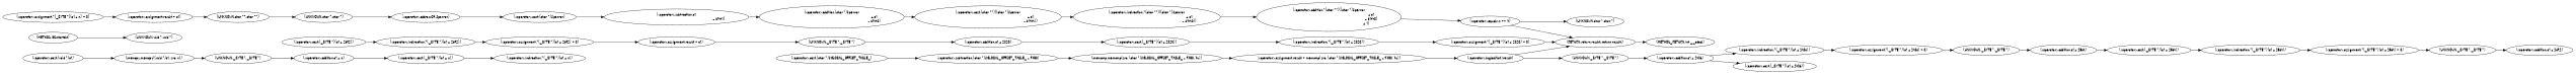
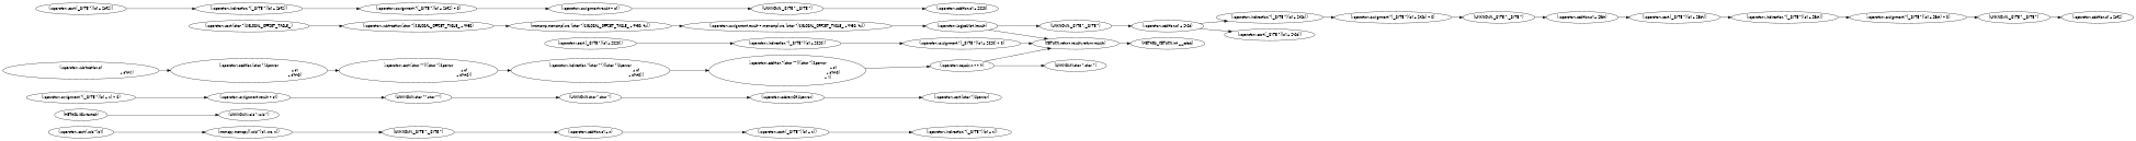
  digraph {
    fontname="Patrick Hand"
    rankdir=LR
    node [fontname="Patrick Hand"]
    edge [fontname="Patrick Hand"]
    n1 [label="(memcpy,memcpy((void *)a1, src, n))"]
    n2 [label="(UNKNOWN,_BYTE *,_BYTE *)"]
    n3 [label="(<operator>.addition,a1 + n)"]
    n4 [label="(<operator>.cast,(void *)a1)"]
    n5 [label="(UNKNOWN,void *,void *)"]
    n6 [label="(<operator>.assignment,*(_BYTE *)(a1 + n) = 0)"]
    n7 [label="(<operator>.assignment,result = a1)"]
    n8 [label="(UNKNOWN,char **,char **)"]
    n9 [label="(<operator>.indirection,*(_BYTE *)(a1 + n))"]
    n10 [label="(<operator>.cast,(_BYTE *)(a1 + n))"]
    n11 [label="(UNKNOWN,char *,char *)"]
    n12 [label="(<operator>.addition,*(char **)((char *)&perror\n                                                                                               + a1\n                                                                                               - 61440)\n                                                                                    + 1)"]
    n13 [label="(<operator>.equals,n == 7)"]
    n14 [label="(UNKNOWN,char *,char *)"]
    n15 [label="(RETURN,return result;,return result;)"]
    n16 [label="(<operator>.indirection,*(char **)((char *)&perror\n                                                                                               + a1\n                                                                                               - 61440))"]
-   n17 [label="(<operator>.cast,(char **)((char *)&perror\n                                                                                               + a1\n                                                                                               - 61444))"]
+   n17 [label="(<operator>.cast,(char **)((char *)&perror\n                                                                                               + a1\n                                                                                               - 61440))"]
    n18 [label="(<operator>.addressOf,&perror)"]
    n19 [label="(<operator>.addition,(char *)&perror\n                                                                                               + a1\n                                                                                               - 61440)"]
    n20 [label="(<operator>.cast,(char *)&perror)"]
    n21 [label="(<operator>.subtraction,a1\n                                                                                               - 61441)"]
    n22 [label="(METHOD_RETURN,int __cdecl)"]
    n23 [label="(<operator>.assignment,result = memcmp(src, (char *)&GLOBAL_OFFSET_TABLE_ - 9750, 7u))"]
    n24 [label="(<operator>.logicalNot,!result)"]
    n25 [label="(UNKNOWN,_BYTE *,_BYTE *)"]
    n26 [label="(memcmp,memcmp(src, (char *)&GLOBAL_OFFSET_TABLE_ - 9750, 7u))"]
    n27 [label="(<operator>.subtraction,(char *)&GLOBAL_OFFSET_TABLE_ - 9750)"]
    n28 [label="(<operator>.cast,(char *)&GLOBAL_OFFSET_TABLE_)"]
    n29 [label="(<operator>.addition,a1 + 2436)"]
    n30 [label="(<operator>.assignment,*(_BYTE *)(a1 + 2436) = 0)"]
    n31 [label="(UNKNOWN,_BYTE *,_BYTE *)"]
    n32 [label="(<operator>.addition,a1 + 2564)"]
    n33 [label="(<operator>.indirection,*(_BYTE *)(a1 + 2436))"]
    n34 [label="(<operator>.cast,(_BYTE *)(a1 + 2436))"]
    n35 [label="(<operator>.assignment,*(_BYTE *)(a1 + 2564) = 0)"]
    n36 [label="(UNKNOWN,_BYTE *,_BYTE *)"]
    n37 [label="(<operator>.addition,a1 + 2692)"]
    n38 [label="(<operator>.indirection,*(_BYTE *)(a1 + 2564))"]
    n39 [label="(<operator>.cast,(_BYTE *)(a1 + 2564))"]
    n40 [label="(<operator>.assignment,*(_BYTE *)(a1 + 2692) = 0)"]
    n41 [label="(<operator>.assignment,result = a1)"]
    n42 [label="(UNKNOWN,_BYTE *,_BYTE *)"]
    n43 [label="(<operator>.indirection,*(_BYTE *)(a1 + 2692))"]
    n44 [label="(<operator>.cast,(_BYTE *)(a1 + 2692))"]
    n45 [label="(<operator>.addition,a1 + 2820)"]
    n46 [label="(<operator>.assignment,*(_BYTE *)(a1 + 2820) = 0)"]
    n47 [label="(<operator>.indirection,*(_BYTE *)(a1 + 2820))"]
    n48 [label="(<operator>.cast,(_BYTE *)(a1 + 2820))"]
    n49 [label="(METHOD,IGDstartelt)"]
    n1 -> n2
    n2 -> n3
    n3 -> n10
    n4 -> n1
    n6 -> n7
    n7 -> n8
    n8 -> n11
    n10 -> n9
    n11 -> n18
    n12 -> n13
    n13 -> n14
    n13 -> n15
    n15 -> n22
    n16 -> n12
    n17 -> n16
    n18 -> n20
    n19 -> n17
-   n20 -> n21
    n21 -> n19
    n23 -> n24
    n24 -> n15
    n24 -> n25
    n25 -> n29
    n26 -> n23
    n27 -> n26
    n28 -> n27
    n29 -> n33
    n29 -> n34
    n30 -> n31
    n31 -> n32
    n32 -> n39
    n33 -> n30
    n35 -> n36
    n36 -> n37
    n38 -> n35
    n39 -> n38
    n40 -> n41
    n41 -> n42
    n42 -> n45
    n43 -> n40
    n44 -> n43
-   n45 -> n48
    n46 -> n15
    n47 -> n46
    n48 -> n47
    n49 -> n5
  }
